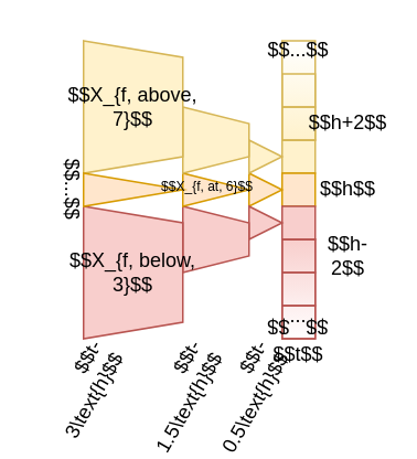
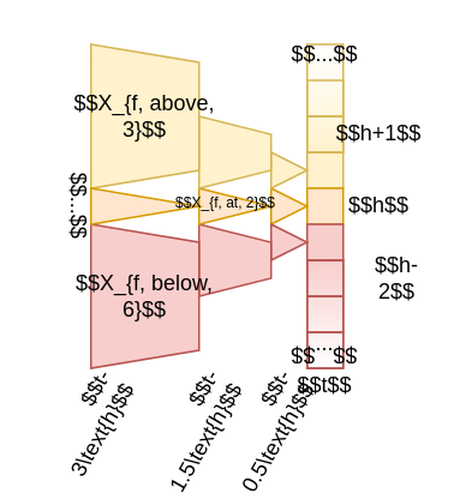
  <mxCell id="0" />
  <mxCell id="1" parent="0" />
  <mxCell id="2" value="" style="rounded=0;whiteSpace=wrap;html=1;fillStyle=solid;fillColor=#f8cecc;gradientDirection=south;strokeColor=#b85450;gradientColor=#FFFFFF;" vertex="1" parent="1"><mxGeometry x="170" y="144" width="20" height="60" as="geometry" /></mxCell>
  <mxCell id="3" value="" style="whiteSpace=wrap;html=1;aspect=fixed;fillColor=#fff2cc;strokeColor=#d6b656;" vertex="1" parent="1"><mxGeometry x="170" y="84" width="20" height="20" as="geometry" /></mxCell>
  <mxCell id="4" value="" style="whiteSpace=wrap;html=1;aspect=fixed;fillColor=#ffe6cc;strokeColor=#d79b00;" vertex="1" parent="1"><mxGeometry x="170" y="104" width="20" height="20" as="geometry" /></mxCell>
  <mxCell id="5" value="" style="whiteSpace=wrap;html=1;aspect=fixed;fillColor=#f8cecc;strokeColor=#b85450;" vertex="1" parent="1"><mxGeometry x="170" y="124" width="20" height="20" as="geometry" /></mxCell>
  <mxCell id="6" value="" style="whiteSpace=wrap;html=1;aspect=fixed;fillColor=none;strokeColor=#b85450;" vertex="1" parent="1"><mxGeometry x="170" y="144" width="20" height="20" as="geometry" /></mxCell>
  <mxCell id="7" value="" style="shape=trapezoid;perimeter=trapezoidPerimeter;whiteSpace=wrap;html=1;fixedSize=1;rotation=90;fillColor=#ffe6cc;strokeColor=#d79b00;" vertex="1" parent="1"><mxGeometry x="150" y="104" width="20" height="20" as="geometry" /></mxCell>
  <mxCell id="8" value="" style="shape=trapezoid;perimeter=trapezoidPerimeter;whiteSpace=wrap;html=1;fixedSize=1;rotation=90;size=10;fillColor=#f8cecc;strokeColor=#b85450;" vertex="1" parent="1"><mxGeometry x="150" y="124" width="20" height="20" as="geometry" /></mxCell>
  <mxCell id="9" value="" style="shape=trapezoid;perimeter=trapezoidPerimeter;whiteSpace=wrap;html=1;fixedSize=1;rotation=90;fillColor=#fff2cc;strokeColor=#d6b656;" vertex="1" parent="1"><mxGeometry x="150" y="84" width="20" height="20" as="geometry" /></mxCell>
  <mxCell id="10" value="" style="shape=trapezoid;perimeter=trapezoidPerimeter;whiteSpace=wrap;html=1;fixedSize=1;rotation=90;size=10;fillColor=#f8cecc;strokeColor=#b85450;" vertex="1" parent="1"><mxGeometry x="110" y="124" width="40" height="40" as="geometry" /></mxCell>
  <mxCell id="11" value="" style="shape=trapezoid;perimeter=trapezoidPerimeter;whiteSpace=wrap;html=1;fixedSize=1;rotation=90;size=10;fillColor=#ffe6cc;strokeColor=#d79b00;" vertex="1" parent="1"><mxGeometry x="120" y="94" width="20" height="40" as="geometry" /></mxCell>
  <mxCell id="12" value="" style="shape=trapezoid;perimeter=trapezoidPerimeter;whiteSpace=wrap;html=1;fixedSize=1;rotation=90;size=10;fillColor=#fff2cc;strokeColor=#d6b656;" vertex="1" parent="1"><mxGeometry x="110" y="64" width="40" height="40" as="geometry" /></mxCell>
  <mxCell id="13" value="" style="shape=trapezoid;perimeter=trapezoidPerimeter;whiteSpace=wrap;html=1;fixedSize=1;rotation=90;size=10;fillColor=#fff2cc;strokeColor=#d6b656;" vertex="1" parent="1"><mxGeometry x="40" y="34" width="80" height="60" as="geometry" /></mxCell>
  <mxCell id="14" value="" style="shape=trapezoid;perimeter=trapezoidPerimeter;whiteSpace=wrap;html=1;fixedSize=1;rotation=90;size=10;fillColor=#f8cecc;strokeColor=#b85450;" vertex="1" parent="1"><mxGeometry x="40" y="134" width="80" height="60" as="geometry" /></mxCell>
  <mxCell id="15" value="" style="shape=trapezoid;perimeter=trapezoidPerimeter;whiteSpace=wrap;html=1;fixedSize=1;rotation=90;size=10;fillColor=#ffe6cc;strokeColor=#d79b00;" vertex="1" parent="1"><mxGeometry x="70" y="84" width="20" height="60" as="geometry" /></mxCell>
  <mxCell id="16" value="" style="whiteSpace=wrap;html=1;aspect=fixed;fillColor=none;strokeColor=#b85450;" vertex="1" parent="1"><mxGeometry x="170" y="164" width="20" height="20" as="geometry" /></mxCell>
  <mxCell id="17" value="" style="whiteSpace=wrap;html=1;aspect=fixed;fillColor=none;strokeColor=#b85450;" vertex="1" parent="1"><mxGeometry x="170" y="184" width="20" height="20" as="geometry" /></mxCell>
  <mxCell id="18" value="" style="rounded=0;whiteSpace=wrap;html=1;fillStyle=solid;fillColor=#fff2cc;gradientDirection=north;strokeColor=#d6b656;gradientColor=#FFFFFF;" vertex="1" parent="1"><mxGeometry x="170" y="24" width="20" height="60" as="geometry" /></mxCell>
  <mxCell id="19" value="" style="whiteSpace=wrap;html=1;aspect=fixed;fillColor=none;strokeColor=#d6b656;gradientColor=#FFFFFF;gradientDirection=north;" vertex="1" parent="1"><mxGeometry x="170" y="44" width="20" height="20" as="geometry" /></mxCell>
  <mxCell id="20" value="" style="whiteSpace=wrap;html=1;aspect=fixed;fillColor=none;strokeColor=#d6b656;fillStyle=solid;gradientColor=#FFFFFF;gradientDirection=north;perimeterSpacing=0;" vertex="1" parent="1"><mxGeometry x="170" y="64" width="20" height="20" as="geometry" /></mxCell>
  <mxCell id="21" value="$$h$$" style="text;html=1;strokeColor=none;fillColor=none;align=center;verticalAlign=middle;whiteSpace=wrap;rounded=0;" vertex="1" parent="1"><mxGeometry x="190" y="104" width="40" height="20" as="geometry" /></mxCell>
- <mxCell id="22" value="$$h+2$$" style="text;html=1;strokeColor=none;fillColor=none;align=center;verticalAlign=middle;whiteSpace=wrap;rounded=0;" vertex="1" parent="1"><mxGeometry x="190" y="64" width="40" height="20" as="geometry" /></mxCell>
- <mxCell id="23" value="$$h-2$$" style="text;html=1;strokeColor=none;fillColor=none;align=center;verticalAlign=middle;whiteSpace=wrap;rounded=0;" vertex="1" parent="1"><mxGeometry x="190" y="144" width="40" height="20" as="geometry" /></mxCell>
+ <mxCell id="22" value="$$h+1$$" style="text;html=1;strokeColor=none;fillColor=none;align=center;verticalAlign=middle;whiteSpace=wrap;rounded=0;" vertex="1" parent="1"><mxGeometry x="190" y="64" width="40" height="20" as="geometry" /></mxCell>
+ <mxCell id="23" value="$$h-2$$" style="text;html=1;strokeColor=none;fillColor=none;align=center;verticalAlign=middle;whiteSpace=wrap;rounded=0;" vertex="1" parent="1"><mxGeometry x="200" y="144" width="40" height="20" as="geometry" /></mxCell>
  <mxCell id="24" value="$$t$$" style="text;html=1;strokeColor=none;fillColor=none;align=center;verticalAlign=middle;whiteSpace=wrap;rounded=0;" vertex="1" parent="1"><mxGeometry x="160" y="204" width="40" height="20" as="geometry" /></mxCell>
  <mxCell id="25" value="$$...$$" style="text;html=1;strokeColor=none;fillColor=none;align=center;verticalAlign=middle;whiteSpace=wrap;rounded=0;rotation=180;" vertex="1" parent="1"><mxGeometry x="160" y="187" width="40" height="20" as="geometry" /></mxCell>
  <mxCell id="26" value="$$...$$" style="text;html=1;strokeColor=none;fillColor=none;align=center;verticalAlign=middle;whiteSpace=wrap;rounded=0;" vertex="1" parent="1"><mxGeometry x="160" y="20" width="40" height="20" as="geometry" /></mxCell>
  <mxCell id="27" value="$$t-1.5\text{h}$$" style="text;html=1;strokeColor=none;fillColor=none;align=right;verticalAlign=middle;whiteSpace=wrap;rounded=0;rotation=-60;" vertex="1" parent="1"><mxGeometry x="80" y="224" width="60" height="20" as="geometry" /></mxCell>
  <mxCell id="28" value="$$t-0.5\text{h}$$" style="text;html=1;strokeColor=none;fillColor=none;align=right;verticalAlign=middle;whiteSpace=wrap;rounded=0;rotation=-60;" vertex="1" parent="1"><mxGeometry x="120" y="224" width="60" height="20" as="geometry" /></mxCell>
  <mxCell id="29" value="$$t-3\text{h}$$" style="text;html=1;strokeColor=none;fillColor=none;align=right;verticalAlign=middle;whiteSpace=wrap;rounded=0;rotation=-60;" vertex="1" parent="1"><mxGeometry x="20" y="224" width="60" height="20" as="geometry" /></mxCell>
  <mxCell id="30" value="$$...$$" style="text;html=1;strokeColor=none;fillColor=none;align=center;verticalAlign=middle;whiteSpace=wrap;rounded=0;rotation=90;" vertex="1" parent="1"><mxGeometry x="23" y="104" width="40" height="20" as="geometry" /></mxCell>
- <mxCell id="31" value="$$X_{f, above, 7}$$" style="text;html=1;strokeColor=none;fillColor=none;align=center;verticalAlign=middle;whiteSpace=wrap;rounded=0;" vertex="1" parent="1"><mxGeometry x="35" y="49" width="90" height="30" as="geometry" /></mxCell>
- <mxCell id="32" value="$$X_{f, below, 3}$$" style="text;html=1;strokeColor=none;fillColor=none;align=center;verticalAlign=middle;whiteSpace=wrap;rounded=0;" vertex="1" parent="1"><mxGeometry x="35" y="149" width="90" height="30" as="geometry" /></mxCell>
- <mxCell id="33" value="$$X_{f, at, 6}$$" style="text;html=1;strokeColor=none;fillColor=none;align=center;verticalAlign=middle;whiteSpace=wrap;rounded=0;fontSize=8;" vertex="1" parent="1"><mxGeometry x="95" y="97" width="60" height="30" as="geometry" /></mxCell>
+ <mxCell id="31" value="$$X_{f, above, 3}$$" style="text;html=1;strokeColor=none;fillColor=none;align=center;verticalAlign=middle;whiteSpace=wrap;rounded=0;" vertex="1" parent="1"><mxGeometry x="35" y="49" width="90" height="30" as="geometry" /></mxCell>
+ <mxCell id="32" value="$$X_{f, below, 6}$$" style="text;html=1;strokeColor=none;fillColor=none;align=center;verticalAlign=middle;whiteSpace=wrap;rounded=0;" vertex="1" parent="1"><mxGeometry x="35" y="149" width="90" height="30" as="geometry" /></mxCell>
+ <mxCell id="33" value="$$X_{f, at, 2}$$" style="text;html=1;strokeColor=none;fillColor=none;align=center;verticalAlign=middle;whiteSpace=wrap;rounded=0;fontSize=8;" vertex="1" parent="1"><mxGeometry x="95" y="97" width="60" height="30" as="geometry" /></mxCell>
